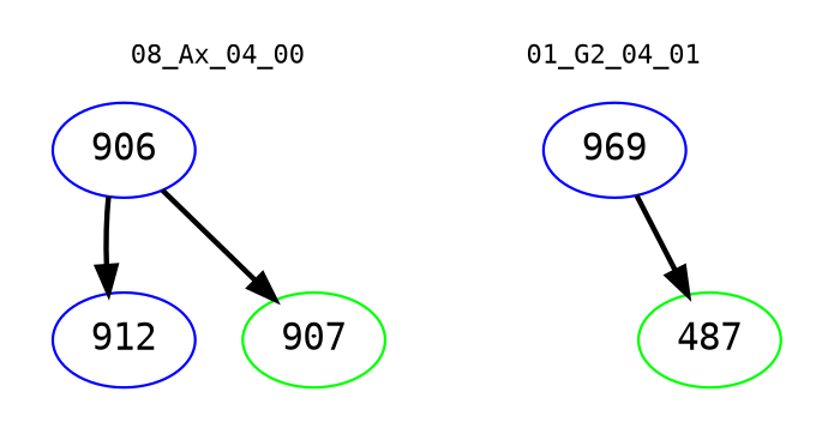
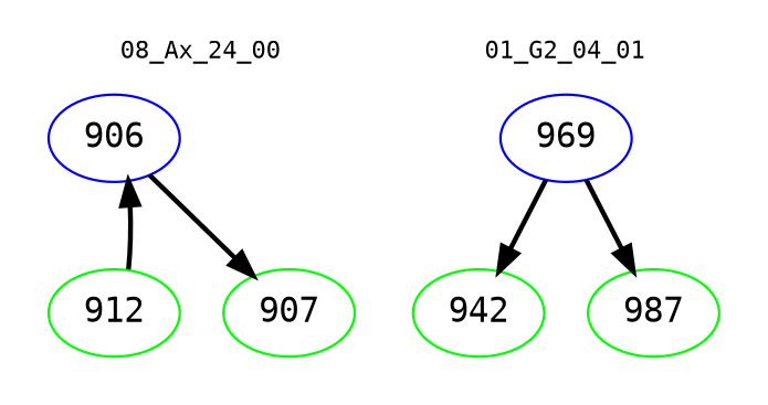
  digraph {
    fontname="DejaVu Sans Mono"
    node [color=green fontname="DejaVu Sans Mono"]
    edge [color=black fontname="DejaVu Sans Mono" style=bold]
    n1 [color=blue label=906]
-   n2 [color=blue label=912]
+   n2 [label=912]
    n3 [label=907]
    n4 [color=blue label=969]
-   n6 [label=487]
+   n5 [label=942]
+   n6 [label=987]
    subgraph cluster_1 {
      color=white
      fontsize=10
-     label="08_Ax_04_00"
+     label="08_Ax_24_00"
      n1
      n2
      n3
    }
    subgraph cluster_2 {
      color=white
      fontsize=10
      label="01_G2_04_01"
      n4
+     n5
      n6
    }
-   n1 -> n2
+   n2 -> n1
    n1 -> n3
+   n4 -> n5
    n4 -> n6
  }
